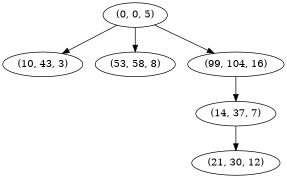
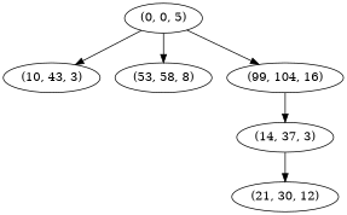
  digraph {
    n1 [label="(0, 0, 5)"]
    "(10, 43, 3)"
    "(53, 58, 8)"
    "(99, 104, 16)"
-   "(14, 37, 7)"
+   "(14, 37, 7)" [label="(14, 37, 3)"]
    "(21, 30, 12)"
    n1 -> "(10, 43, 3)"
    n1 -> "(53, 58, 8)"
    n1 -> "(99, 104, 16)"
    "(99, 104, 16)" -> "(14, 37, 7)"
    "(14, 37, 7)" -> "(21, 30, 12)"
  }
